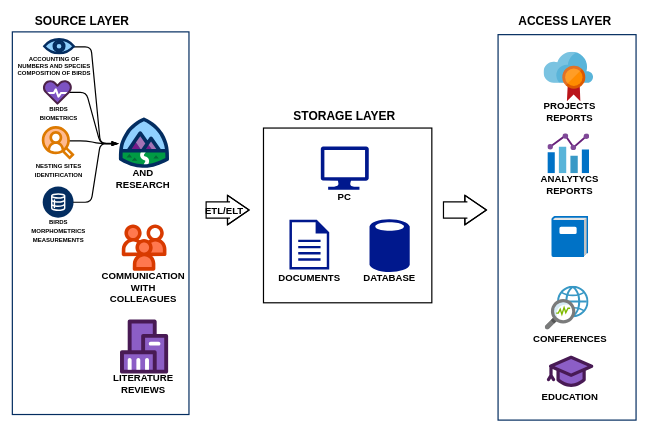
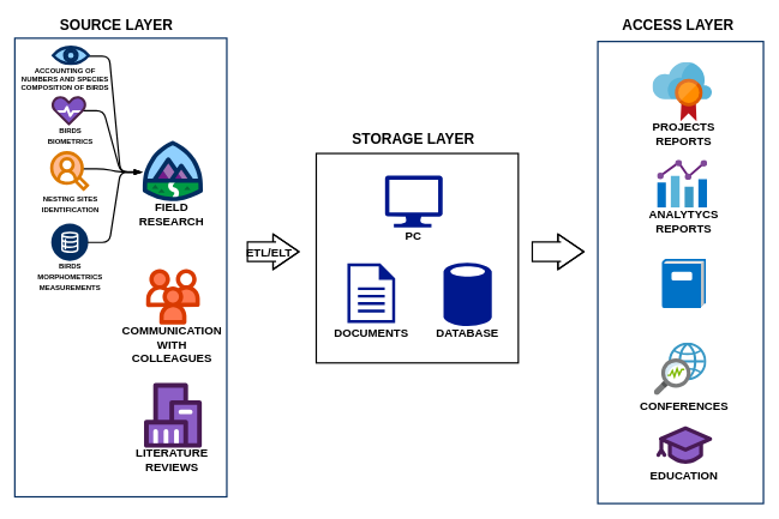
  <mxCell id="0" />
  <mxCell id="1" parent="0" />
  <mxCell id="2" value="" style="group;strokeWidth=2;strokeColor=default;fillColor=default;container=0;" vertex="1" connectable="0" parent="1"><mxGeometry x="438.761" y="213.008" width="280.708" height="291.375" as="geometry" /></mxCell>
  <mxCell id="3" value="&lt;b&gt;&lt;font style=&quot;font-size: 20px;&quot;&gt;STORAGE LAYER&lt;/font&gt;&lt;/b&gt;" style="text;html=1;align=center;verticalAlign=middle;whiteSpace=wrap;rounded=0;" vertex="1" parent="1"><mxGeometry x="485.524" y="177.997" width="176.424" height="27.949" as="geometry" /></mxCell>
  <mxCell id="4" value="" style="group" vertex="1" connectable="0" parent="1"><mxGeometry x="351.327" y="374.904" width="73.628" height="17.699" as="geometry" /></mxCell>
  <mxCell id="5" value="&lt;b&gt;&lt;font style=&quot;font-size: 16px;&quot;&gt;ETL/ELT&lt;/font&gt;&lt;/b&gt;" style="text;html=1;align=center;verticalAlign=middle;whiteSpace=wrap;rounded=0;" vertex="1" parent="4"><mxGeometry x="-1.943" y="-33.534" width="49.086" height="17.699" as="geometry" /></mxCell>
  <mxCell id="6" value="" style="endArrow=block;html=1;rounded=0;shape=flexArrow;width=26;endSize=11.33;strokeWidth=2;" edge="1" parent="1"><mxGeometry width="50" height="50" relative="1" as="geometry"><mxPoint x="342.124" y="349.753" as="sourcePoint" /><mxPoint x="415.752" y="349.753" as="targetPoint" /><Array as="points"><mxPoint x="383.029" y="349.753" /></Array></mxGeometry></mxCell>
  <mxCell id="7" value="" style="whiteSpace=wrap;html=1;imageAspect=1;absoluteArcSize=0;strokeColor=#042d60;strokeWidth=2;movable=1;resizable=1;rotatable=1;deletable=1;editable=1;locked=0;connectable=1;" vertex="1" parent="1"><mxGeometry x="20" y="52.66" width="294.513" height="638.025" as="geometry" /></mxCell>
- <mxCell id="8" value="&lt;b&gt;&lt;font style=&quot;font-size: 20px;&quot;&gt;SOURCE LAYER&lt;/font&gt;&lt;/b&gt;" style="text;html=1;align=center;verticalAlign=middle;whiteSpace=wrap;rounded=0;" vertex="1" parent="1"><mxGeometry x="54.429" y="20" width="165.003" height="25.19" as="geometry" /></mxCell>
+ <mxCell id="8" value="&lt;b&gt;&lt;font style=&quot;font-size: 20px;&quot;&gt;SOURCE LAYER&lt;/font&gt;&lt;/b&gt;" style="text;html=1;align=center;verticalAlign=middle;whiteSpace=wrap;rounded=0;" vertex="1" parent="1"><mxGeometry x="79.429" y="20" width="165.003" height="25.19" as="geometry" /></mxCell>
  <mxCell id="9" value="" style="verticalLabelPosition=bottom;aspect=fixed;html=1;shape=mxgraph.salesforce.learning;" vertex="1" parent="1"><mxGeometry x="197.549" y="195.376" width="83.979" height="83.979" as="geometry" /></mxCell>
- <mxCell id="10" value="&lt;b&gt;&lt;font style=&quot;font-size: 16px;&quot;&gt;AND RESEARCH&lt;/font&gt;&lt;/b&gt;" style="text;html=1;align=center;verticalAlign=middle;whiteSpace=wrap;rounded=0;" vertex="1" parent="1"><mxGeometry x="202.243" y="285.456" width="71.525" height="25.185" as="geometry" /></mxCell>
+ <mxCell id="10" value="&lt;b&gt;&lt;font style=&quot;font-size: 16px;&quot;&gt;FIELD RESEARCH&lt;/font&gt;&lt;/b&gt;" style="text;html=1;align=center;verticalAlign=middle;whiteSpace=wrap;rounded=0;" vertex="1" parent="1"><mxGeometry x="202.243" y="285.456" width="71.525" height="25.185" as="geometry" /></mxCell>
  <mxCell id="11" value="&lt;b&gt;ACCOUNTING OF NUMBERS AND SPECIES COMPOSITION OF BIRDS&lt;/b&gt;" style="text;html=1;align=center;verticalAlign=middle;whiteSpace=wrap;rounded=0;fontSize=10;" vertex="1" parent="1"><mxGeometry x="22" y="85.73" width="136.44" height="45.85" as="geometry" /></mxCell>
  <mxCell id="12" value="" style="edgeStyle=entityRelationEdgeStyle;fontSize=12;html=1;endArrow=blockThin;endFill=1;startArrow=none;rounded=1;startFill=0;curved=0;strokeWidth=2;entryX=-0.011;entryY=0.507;entryDx=0;entryDy=0;entryPerimeter=0;exitX=0.971;exitY=0.621;exitDx=0;exitDy=0;exitPerimeter=0;" edge="1" parent="1"><mxGeometry width="60" height="60" relative="1" as="geometry"><mxPoint x="121.252" y="77.752" as="sourcePoint" /><mxPoint x="196.731" y="238.687" as="targetPoint" /><Array as="points"><mxPoint x="196.708" y="245.747" /></Array></mxGeometry></mxCell>
  <mxCell id="13" value="" style="html=1;verticalLabelPosition=bottom;align=center;labelBackgroundColor=#ffffff;verticalAlign=top;strokeWidth=4;strokeColor=#042d60;shadow=0;dashed=0;shape=mxgraph.ios7.icons.eye;fillColor=#90d0fe;fillStyle=auto;aspect=fixed;gradientColor=none;" vertex="1" parent="1"><mxGeometry x="73.278" y="65.021" width="49.159" height="23.104" as="geometry" /></mxCell>
  <mxCell id="14" value="&lt;b&gt;&lt;font style=&quot;font-size: 10px;&quot;&gt;BIRDS BIOMETRICS&lt;/font&gt;&lt;/b&gt;" style="text;html=1;align=center;verticalAlign=middle;whiteSpace=wrap;rounded=0;" vertex="1" parent="1"><mxGeometry x="67.476" y="174.917" width="61.006" height="25.185" as="geometry" /></mxCell>
  <mxCell id="15" value="&lt;b&gt;&lt;font style=&quot;font-size: 10px;&quot;&gt;NESTING SITES IDENTIFICATION&lt;/font&gt;&lt;/b&gt;" style="text;html=1;align=center;verticalAlign=middle;whiteSpace=wrap;rounded=0;" vertex="1" parent="1"><mxGeometry x="64.32" y="270.089" width="67.317" height="25.185" as="geometry" /></mxCell>
  <mxCell id="16" value="" style="verticalLabelPosition=bottom;aspect=fixed;html=1;shape=mxgraph.salesforce.data2;" vertex="1" parent="1"><mxGeometry x="70.488" y="310.64" width="51.739" height="51.739" as="geometry" /></mxCell>
  <mxCell id="17" value="&lt;b&gt;&lt;font style=&quot;font-size: 10px;&quot;&gt;BIRDS MORPHOMETRICS MEASUREMENTS&lt;/font&gt;&lt;/b&gt;" style="text;html=1;align=center;verticalAlign=middle;whiteSpace=wrap;rounded=0;" vertex="1" parent="1"><mxGeometry x="52.521" y="363.268" width="87.933" height="41.975" as="geometry" /></mxCell>
  <mxCell id="18" value="" style="edgeStyle=entityRelationEdgeStyle;fontSize=12;html=1;endArrow=blockThin;endFill=1;startArrow=none;rounded=1;startFill=0;curved=0;strokeWidth=2;exitX=0.858;exitY=0.516;exitDx=0;exitDy=0;exitPerimeter=0;entryX=-0.001;entryY=0.488;entryDx=0;entryDy=0;entryPerimeter=0;" edge="1" parent="1" source="22"><mxGeometry width="60" height="60" relative="1" as="geometry"><mxPoint x="124.359" y="182.782" as="sourcePoint" /><mxPoint x="196.732" y="239.047" as="targetPoint" /><Array as="points"><mxPoint x="204.281" y="255.821" /></Array></mxGeometry></mxCell>
  <mxCell id="19" value="" style="edgeStyle=entityRelationEdgeStyle;fontSize=12;html=1;endArrow=blockThin;endFill=1;startArrow=none;rounded=1;startFill=0;curved=0;strokeWidth=2;exitX=0.809;exitY=0.441;exitDx=0;exitDy=0;exitPerimeter=0;" edge="1" parent="1" source="21"><mxGeometry width="60" height="60" relative="1" as="geometry"><mxPoint x="120.964" y="265.039" as="sourcePoint" /><mxPoint x="196.708" y="239.031" as="targetPoint" /><Array as="points"><mxPoint x="247.196" y="329.697" /></Array></mxGeometry></mxCell>
  <mxCell id="20" value="" style="edgeStyle=entityRelationEdgeStyle;fontSize=12;html=1;endArrow=blockThin;endFill=1;startArrow=none;rounded=1;startFill=0;curved=0;strokeWidth=2;entryX=-0.06;entryY=0.488;entryDx=0;entryDy=0;entryPerimeter=0;exitX=0.985;exitY=0.504;exitDx=0;exitDy=0;exitPerimeter=0;" edge="1" parent="1" source="16"><mxGeometry width="60" height="60" relative="1" as="geometry"><mxPoint x="129.391" y="365.796" as="sourcePoint" /><mxPoint x="196.705" y="239.047" as="targetPoint" /><Array as="points"><mxPoint x="226.159" y="272.611" /></Array></mxGeometry></mxCell>
  <mxCell id="21" value="" style="verticalLabelPosition=bottom;aspect=fixed;html=1;shape=mxgraph.salesforce.marketing;" vertex="1" parent="1"><mxGeometry x="68.492" y="209.752" width="55.713" height="55.713" as="geometry" /></mxCell>
  <mxCell id="22" value="" style="verticalLabelPosition=bottom;aspect=fixed;html=1;shape=mxgraph.salesforce.health;" vertex="1" parent="1"><mxGeometry x="69.744" y="131.58" width="50.715" height="42.604" as="geometry" /></mxCell>
  <mxCell id="23" value="" style="verticalLabelPosition=bottom;aspect=fixed;html=1;shape=mxgraph.salesforce.employees;" vertex="1" parent="1"><mxGeometry x="202.245" y="373.708" width="74.844" height="77.162" as="geometry" /></mxCell>
  <mxCell id="24" value="&lt;font style=&quot;font-size: 16px;&quot;&gt;&lt;b&gt;COMMUNICATION WITH COLLEAGUES&lt;/b&gt;&lt;/font&gt;" style="text;html=1;align=center;verticalAlign=middle;whiteSpace=wrap;rounded=0;" vertex="1" parent="1"><mxGeometry x="170.688" y="462.463" width="134.635" height="33.58" as="geometry" /></mxCell>
  <mxCell id="25" value="" style="verticalLabelPosition=bottom;aspect=fixed;html=1;shape=mxgraph.salesforce.industries;" vertex="1" parent="1"><mxGeometry x="199.549" y="532.326" width="80.21" height="90.124" as="geometry" /></mxCell>
  <mxCell id="26" value="&lt;b&gt;&lt;font style=&quot;font-size: 16px;&quot;&gt;LITERATURE REVIEWS&lt;/font&gt;&lt;/b&gt;" style="text;html=1;align=center;verticalAlign=middle;whiteSpace=wrap;rounded=0;" vertex="1" parent="1"><mxGeometry x="187.518" y="624.003" width="100.976" height="32.741" as="geometry" /></mxCell>
  <mxCell id="27" value="" style="group" vertex="1" connectable="0" parent="1"><mxGeometry x="470.07" y="243.64" width="218.085" height="230.106" as="geometry" /></mxCell>
  <mxCell id="28" value="" style="sketch=0;aspect=fixed;pointerEvents=1;shadow=0;dashed=0;html=1;strokeColor=none;labelPosition=center;verticalLabelPosition=bottom;verticalAlign=top;align=center;fillColor=#00188D;shape=mxgraph.mscae.enterprise.database_generic" vertex="1" parent="27"><mxGeometry x="145.51" y="120.347" width="67.016" height="90.563" as="geometry" /></mxCell>
  <mxCell id="29" value="" style="sketch=0;aspect=fixed;pointerEvents=1;shadow=0;dashed=0;html=1;strokeColor=none;labelPosition=center;verticalLabelPosition=bottom;verticalAlign=top;align=center;fillColor=#00188D;shape=mxgraph.mscae.enterprise.document" vertex="1" parent="27"><mxGeometry x="12.005" y="122.307" width="66.284" height="82.855" as="geometry" /></mxCell>
  <mxCell id="30" value="" style="sketch=0;aspect=fixed;pointerEvents=1;shadow=0;dashed=0;html=1;strokeColor=none;labelPosition=center;verticalLabelPosition=bottom;verticalAlign=top;align=center;fillColor=#00188D;shape=mxgraph.azure.computer" vertex="1" parent="27"><mxGeometry x="64.185" width="80.073" height="72.065" as="geometry" /></mxCell>
  <mxCell id="31" value="&lt;b&gt;&lt;font style=&quot;font-size: 16px;&quot;&gt;PC&lt;/font&gt;&lt;/b&gt;" style="text;html=1;align=center;verticalAlign=middle;whiteSpace=wrap;rounded=0;" vertex="1" parent="27"><mxGeometry x="80.363" y="71.208" width="48.121" height="23.521" as="geometry" /></mxCell>
  <mxCell id="32" value="&lt;b&gt;&lt;font style=&quot;font-size: 16px;&quot;&gt;DATABASE&lt;/font&gt;&lt;/b&gt;" style="text;html=1;align=center;verticalAlign=middle;whiteSpace=wrap;rounded=0;" vertex="1" parent="27"><mxGeometry x="140.289" y="206.586" width="77.796" height="23.521" as="geometry" /></mxCell>
  <mxCell id="33" value="&lt;b&gt;&lt;font style=&quot;font-size: 16px;&quot;&gt;DOCUMENTS&lt;/font&gt;&lt;/b&gt;" style="text;html=1;align=center;verticalAlign=middle;whiteSpace=wrap;rounded=0;" vertex="1" parent="27"><mxGeometry y="206.586" width="90.629" height="23.521" as="geometry" /></mxCell>
  <mxCell id="34" value="" style="group" vertex="1" connectable="0" parent="1"><mxGeometry x="829.912" y="20" width="230.088" height="680" as="geometry" /></mxCell>
  <mxCell id="35" value="" style="whiteSpace=wrap;html=1;imageAspect=1;absoluteArcSize=0;strokeColor=#042d60;strokeWidth=2;" vertex="1" parent="34"><mxGeometry y="37.26" width="230.088" height="642.74" as="geometry" /></mxCell>
  <mxCell id="36" value="&lt;b&gt;&lt;font style=&quot;font-size: 20px;&quot;&gt;ACCESS LAYER&lt;/font&gt;&lt;/b&gt;" style="text;html=1;align=center;verticalAlign=middle;whiteSpace=wrap;rounded=0;" vertex="1" parent="34"><mxGeometry x="30" width="163.27" height="27.95" as="geometry" /></mxCell>
  <mxCell id="37" value="" style="image;sketch=0;aspect=fixed;html=1;points=[];align=center;fontSize=12;image=img/lib/mscae/Advisor.svg;" vertex="1" parent="34"><mxGeometry x="76.389" y="66.342" width="82.416" height="82.416" as="geometry" /></mxCell>
  <mxCell id="38" value="" style="image;sketch=0;aspect=fixed;html=1;points=[];align=center;fontSize=12;image=img/lib/mscae/Log.svg;" vertex="1" parent="34"><mxGeometry x="89.228" y="340.205" width="61.4" height="68.222" as="geometry" /></mxCell>
  <mxCell id="39" value="" style="image;sketch=0;aspect=fixed;html=1;points=[];align=center;fontSize=12;image=img/lib/mscae/Chart.svg;" vertex="1" parent="34"><mxGeometry x="82.804" y="202.137" width="69.642" height="66.849" as="geometry" /></mxCell>
  <mxCell id="40" value="" style="image;sketch=0;aspect=fixed;html=1;points=[];align=center;fontSize=12;image=img/lib/mscae/Network_watcher.svg;" vertex="1" parent="34"><mxGeometry x="78.23" y="456.438" width="73.259" height="73.259" as="geometry" /></mxCell>
  <mxCell id="41" value="&lt;b&gt;&lt;font style=&quot;font-size: 16px;&quot;&gt;PROJECTS REPORTS&lt;/font&gt;&lt;/b&gt;" style="text;html=1;align=center;verticalAlign=middle;whiteSpace=wrap;rounded=0;" vertex="1" parent="34"><mxGeometry x="78.23" y="152.152" width="82.832" height="27.945" as="geometry" /></mxCell>
  <mxCell id="42" value="" style="verticalLabelPosition=bottom;aspect=fixed;html=1;shape=mxgraph.salesforce.education;" vertex="1" parent="34"><mxGeometry x="80.89" y="572.42" width="77.984" height="52.252" as="geometry" /></mxCell>
  <mxCell id="43" value="&lt;b&gt;&lt;font style=&quot;font-size: 16px;&quot;&gt;ANALYTYCS REPORTS&lt;/font&gt;&lt;/b&gt;" style="text;html=1;align=center;verticalAlign=middle;whiteSpace=wrap;rounded=0;" vertex="1" parent="34"><mxGeometry x="88.354" y="273.472" width="62.584" height="27.945" as="geometry" /></mxCell>
  <mxCell id="44" value="&lt;b&gt;&lt;font style=&quot;font-size: 16px;&quot;&gt;CONFERENCES&lt;/font&gt;&lt;/b&gt;" style="text;html=1;align=center;verticalAlign=middle;whiteSpace=wrap;rounded=0;" vertex="1" parent="34"><mxGeometry x="52.893" y="530.027" width="134.372" height="27.945" as="geometry" /></mxCell>
  <mxCell id="45" value="&lt;b&gt;&lt;font style=&quot;font-size: 16px;&quot;&gt;EDUCATION&lt;/font&gt;&lt;/b&gt;" style="text;html=1;align=center;verticalAlign=middle;whiteSpace=wrap;rounded=0;" vertex="1" parent="34"><mxGeometry x="67.158" y="626.904" width="105.841" height="27.945" as="geometry" /></mxCell>
  <mxCell id="46" value="" style="endArrow=block;html=1;rounded=0;shape=flexArrow;width=26;endSize=11.33;strokeWidth=2;" edge="1" parent="1"><mxGeometry width="50" height="50" relative="1" as="geometry"><mxPoint x="737.876" y="349.753" as="sourcePoint" /><mxPoint x="811.504" y="349.753" as="targetPoint" /><Array as="points"><mxPoint x="778.781" y="349.753" /></Array></mxGeometry></mxCell>
